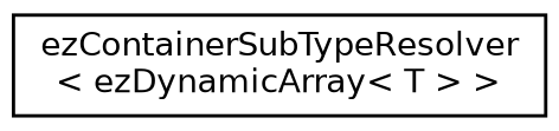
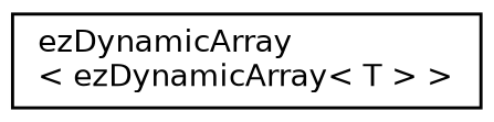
  digraph {
    rankdir=LR
-   n1 [color=black fillcolor=white fontname=Helvetica fontsize=10 height=0.2 label="ezContainerSubTypeResolver\l\< ezDynamicArray\< T \> \>" shape=record style=filled width=0.4]
+   n1 [color=black fillcolor=white fontname=Helvetica fontsize=10 height=0.2 label="ezDynamicArray\l\< ezDynamicArray\< T \> \>" shape=record style=filled width=0.4]
  }
